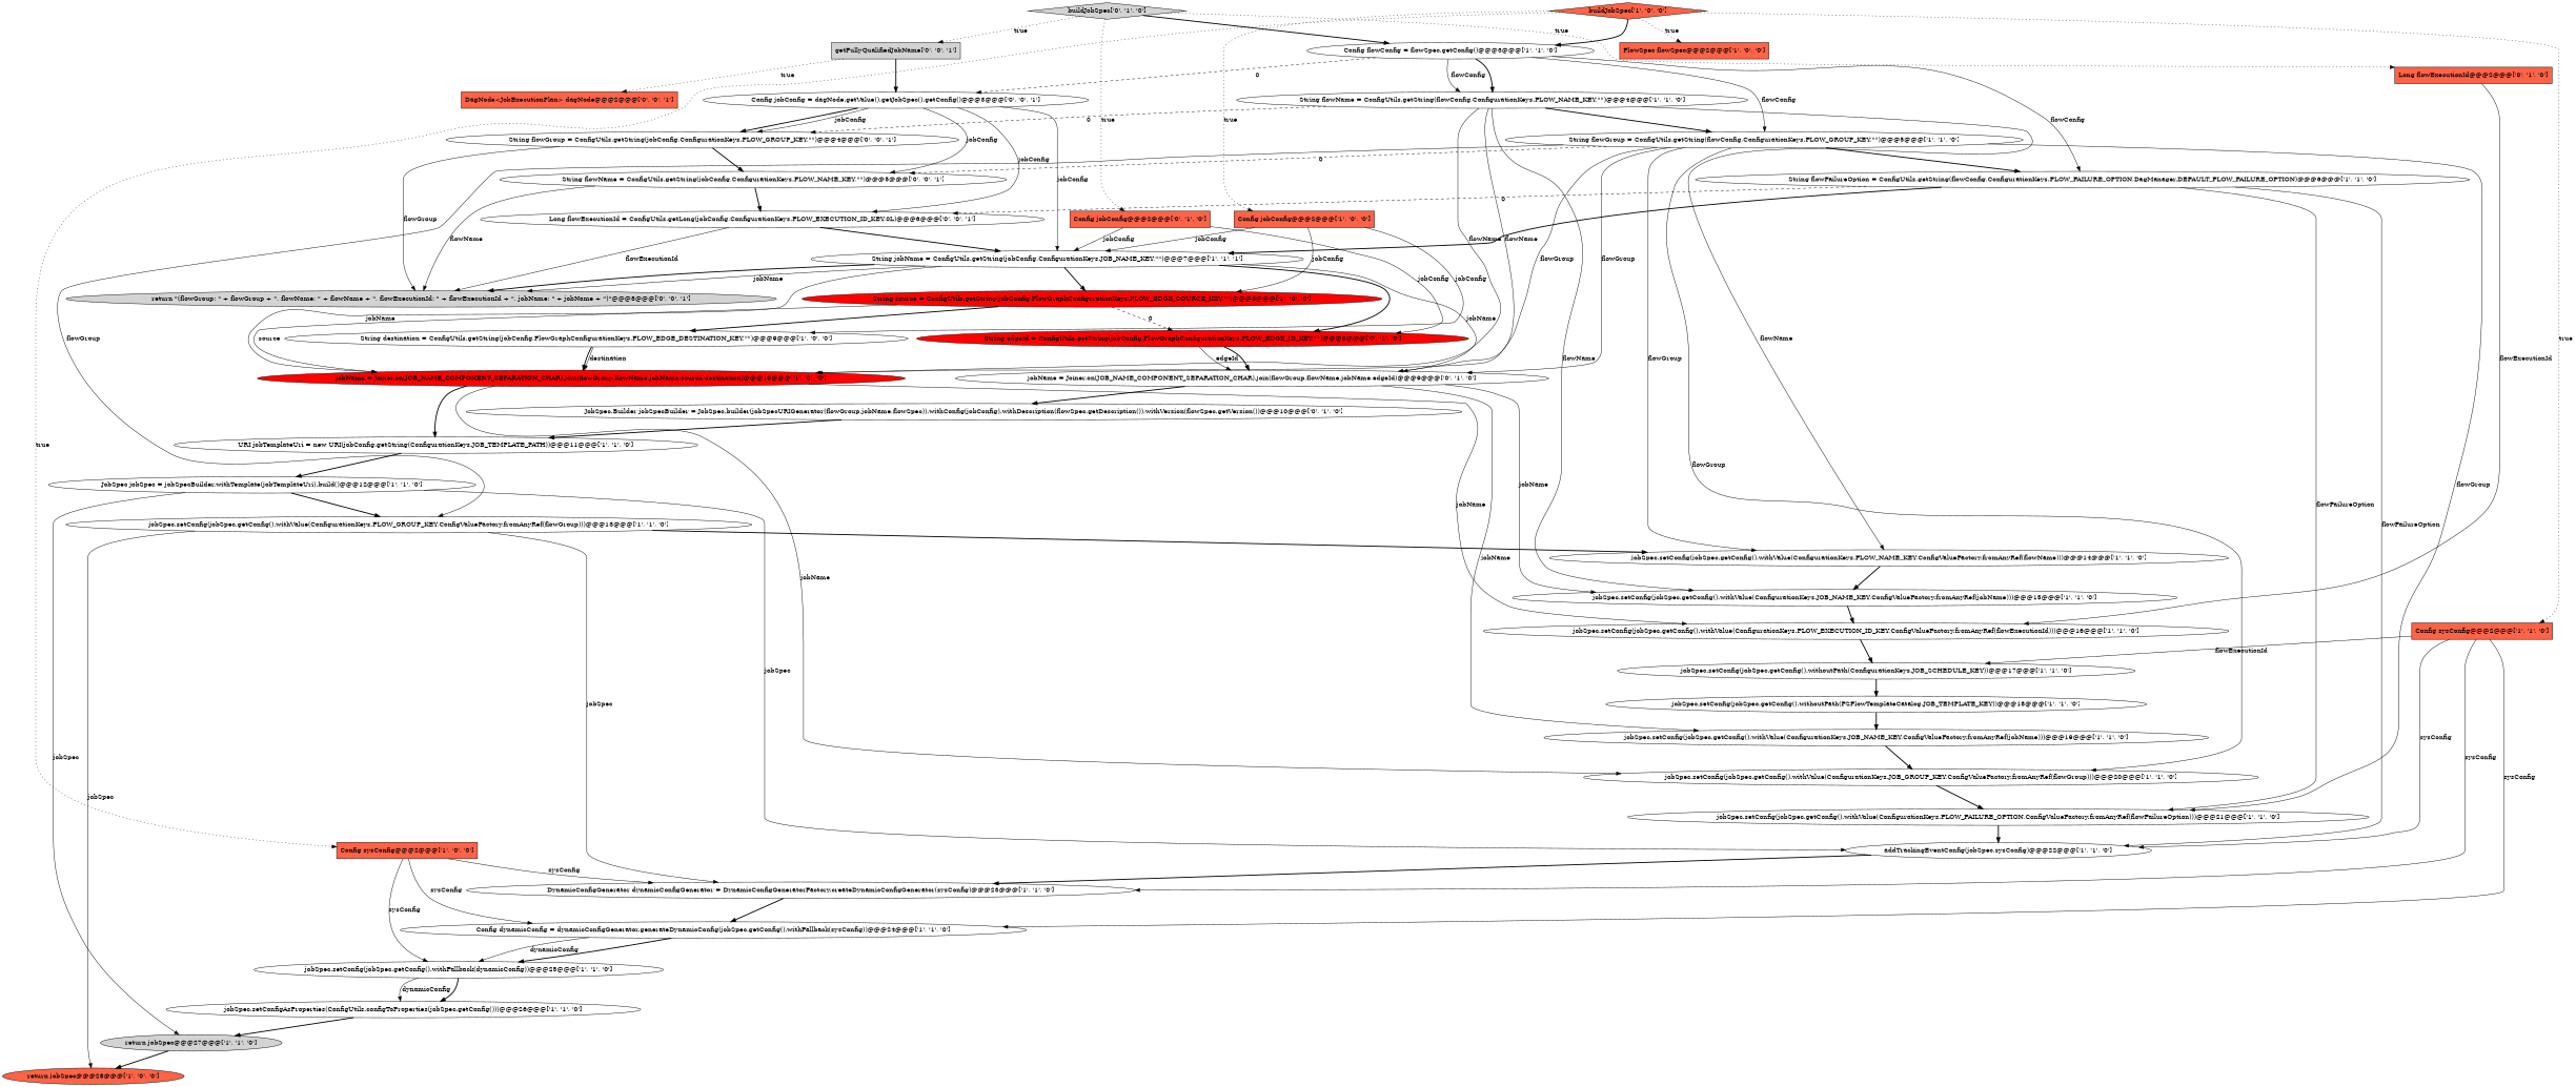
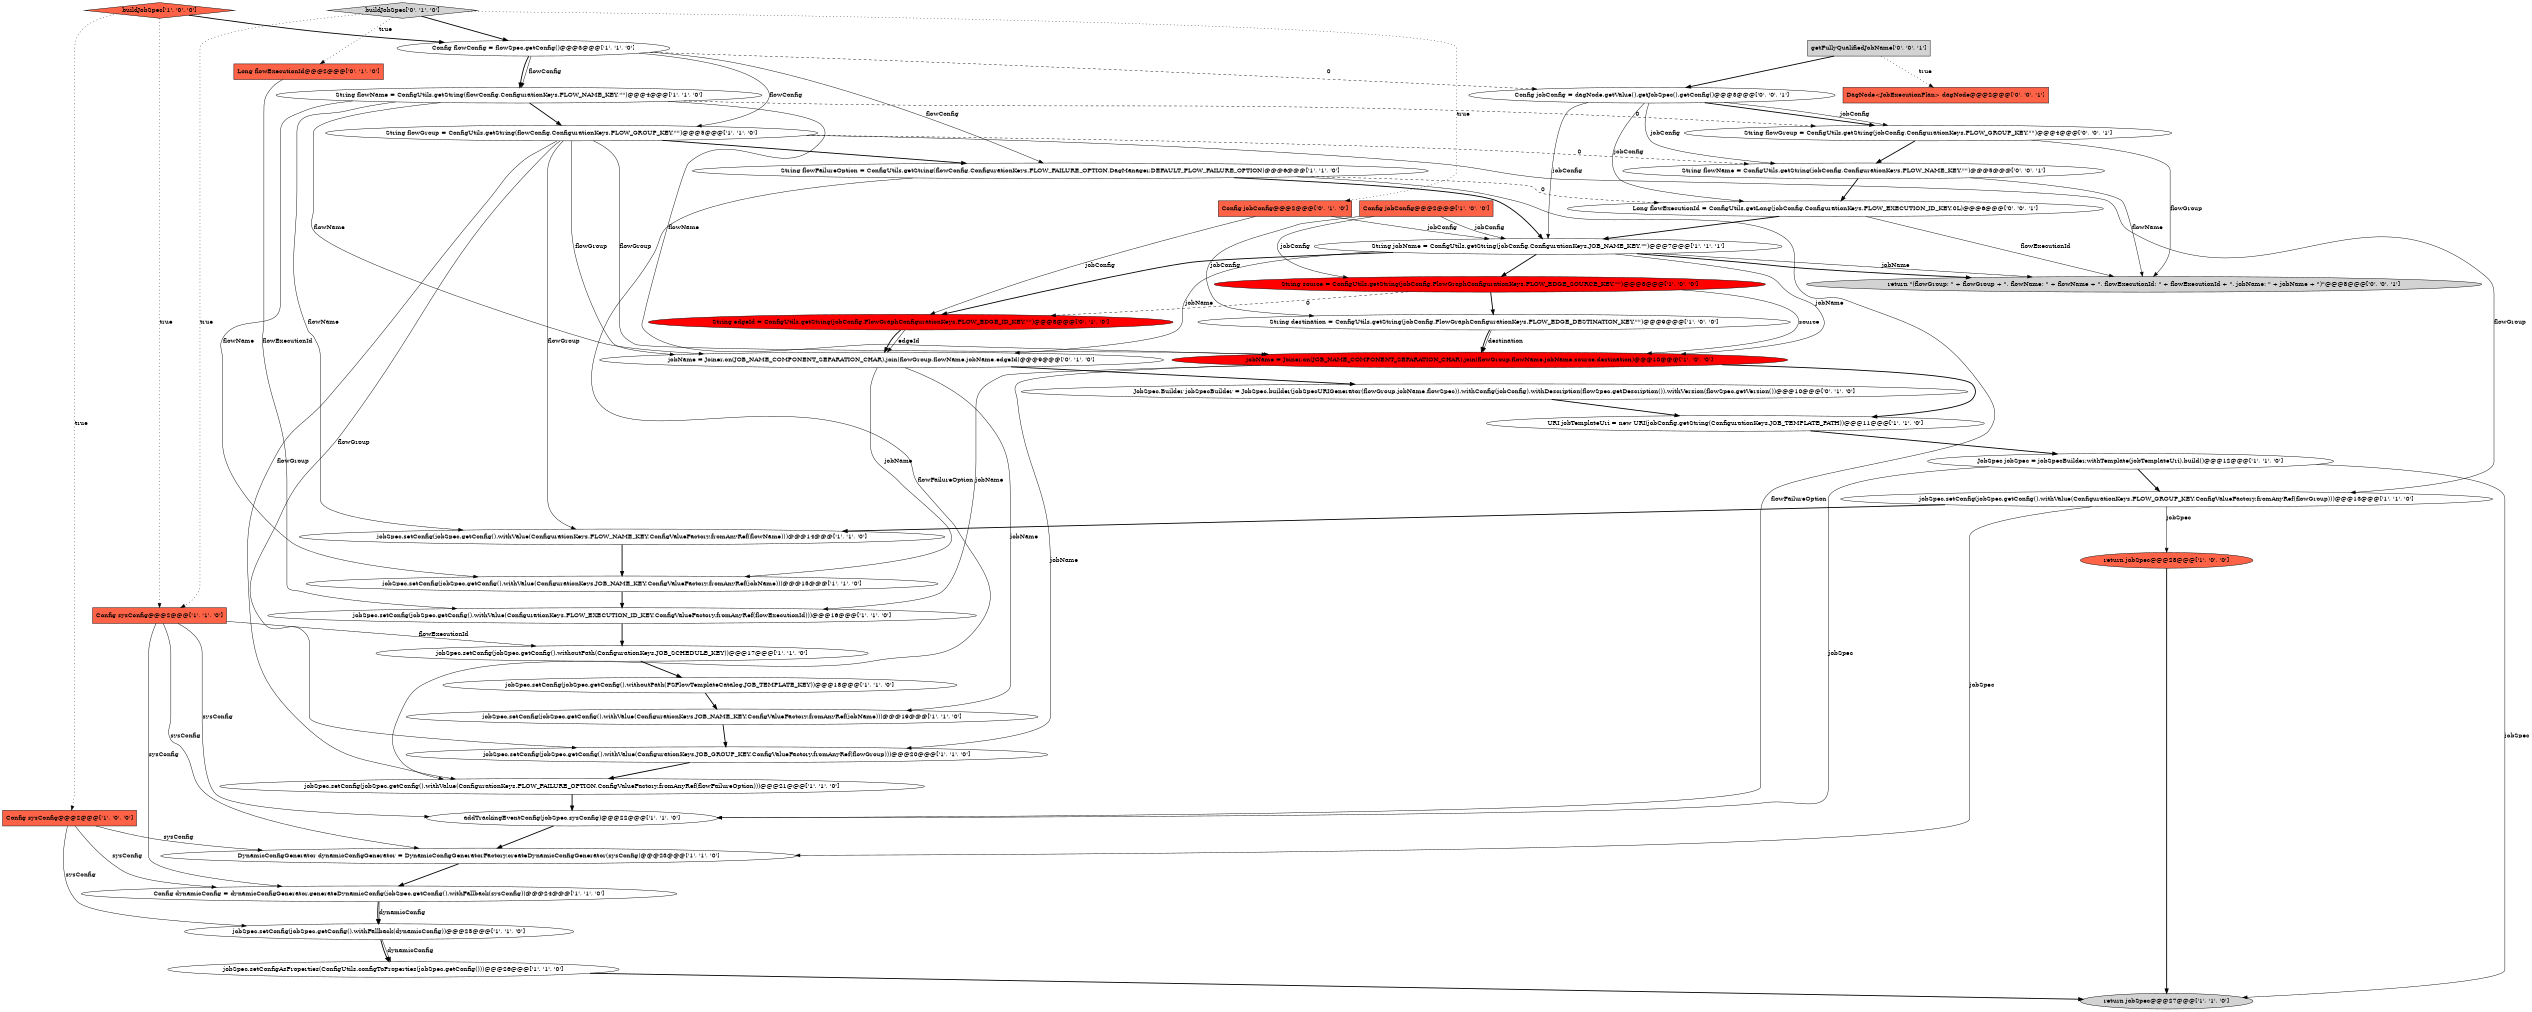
  digraph {
    node [fillcolor=white shape=ellipse style=filled]
    edge [style=solid]
    n1 [label="JobSpec jobSpec = jobSpecBuilder.withTemplate(jobTemplateUri).build()@@@12@@@['1', '1', '0']"]
    n2 [fillcolor=lightgray label="return jobSpec@@@27@@@['1', '1', '0']"]
    n3 [label="jobSpec.setConfig(jobSpec.getConfig().withValue(ConfigurationKeys.FLOW_GROUP_KEY,ConfigValueFactory.fromAnyRef(flowGroup)))@@@13@@@['1', '1', '0']"]
    n4 [label="addTrackingEventConfig(jobSpec,sysConfig)@@@22@@@['1', '1', '0']"]
    n5 [fillcolor=tomato label="return jobSpec@@@28@@@['1', '0', '0']"]
    n6 [label="jobSpec.setConfig(jobSpec.getConfig().withValue(ConfigurationKeys.FLOW_NAME_KEY,ConfigValueFactory.fromAnyRef(flowName)))@@@14@@@['1', '1', '0']"]
    n7 [label="DynamicConfigGenerator dynamicConfigGenerator = DynamicConfigGeneratorFactory.createDynamicConfigGenerator(sysConfig)@@@23@@@['1', '1', '0']"]
    n8 [label="String flowGroup = ConfigUtils.getString(flowConfig,ConfigurationKeys.FLOW_GROUP_KEY,\"\")@@@5@@@['1', '1', '0']"]
    n9 [label="jobSpec.setConfig(jobSpec.getConfig().withValue(ConfigurationKeys.JOB_GROUP_KEY,ConfigValueFactory.fromAnyRef(flowGroup)))@@@20@@@['1', '1', '0']"]
    n10 [label="jobSpec.setConfig(jobSpec.getConfig().withValue(ConfigurationKeys.FLOW_FAILURE_OPTION,ConfigValueFactory.fromAnyRef(flowFailureOption)))@@@21@@@['1', '1', '0']"]
    n11 [label="jobName = Joiner.on(JOB_NAME_COMPONENT_SEPARATION_CHAR).join(flowGroup,flowName,jobName,edgeId)@@@9@@@['0', '1', '0']"]
    n12 [fillcolor=red label="jobName = Joiner.on(JOB_NAME_COMPONENT_SEPARATION_CHAR).join(flowGroup,flowName,jobName,source,destination)@@@10@@@['1', '0', '0']"]
    n13 [label="String flowFailureOption = ConfigUtils.getString(flowConfig,ConfigurationKeys.FLOW_FAILURE_OPTION,DagManager.DEFAULT_FLOW_FAILURE_OPTION)@@@6@@@['1', '1', '0']"]
    n14 [label="String flowName = ConfigUtils.getString(jobConfig,ConfigurationKeys.FLOW_NAME_KEY,\"\")@@@5@@@['0', '0', '1']"]
    n15 [label="jobSpec.setConfig(jobSpec.getConfig().withValue(ConfigurationKeys.JOB_NAME_KEY,ConfigValueFactory.fromAnyRef(jobName)))@@@19@@@['1', '1', '0']"]
    n16 [label="jobSpec.setConfig(jobSpec.getConfig().withValue(ConfigurationKeys.JOB_NAME_KEY,ConfigValueFactory.fromAnyRef(jobName)))@@@15@@@['1', '1', '0']"]
    n17 [label="JobSpec.Builder jobSpecBuilder = JobSpec.builder(jobSpecURIGenerator(flowGroup,jobName,flowSpec)).withConfig(jobConfig).withDescription(flowSpec.getDescription()).withVersion(flowSpec.getVersion())@@@10@@@['0', '1', '0']"]
    n18 [label="URI jobTemplateUri = new URI(jobConfig.getString(ConfigurationKeys.JOB_TEMPLATE_PATH))@@@11@@@['1', '1', '0']"]
    n19 [label="jobSpec.setConfig(jobSpec.getConfig().withValue(ConfigurationKeys.FLOW_EXECUTION_ID_KEY,ConfigValueFactory.fromAnyRef(flowExecutionId)))@@@16@@@['1', '1', '0']"]
    n20 [label="Long flowExecutionId = ConfigUtils.getLong(jobConfig,ConfigurationKeys.FLOW_EXECUTION_ID_KEY,0L)@@@6@@@['0', '0', '1']"]
    n21 [label="String jobName = ConfigUtils.getString(jobConfig,ConfigurationKeys.JOB_NAME_KEY,\"\")@@@7@@@['1', '1', '1']"]
    n22 [fillcolor=lightgray label="return \"(flowGroup: \" + flowGroup + \", flowName: \" + flowName + \", flowExecutionId: \" + flowExecutionId + \", jobName: \" + jobName + \")\"@@@8@@@['0', '0', '1']"]
    n23 [label="jobSpec.setConfig(jobSpec.getConfig().withoutPath(ConfigurationKeys.JOB_SCHEDULE_KEY))@@@17@@@['1', '1', '0']"]
    n24 [label="jobSpec.setConfig(jobSpec.getConfig().withoutPath(FSFlowTemplateCatalog.JOB_TEMPLATE_KEY))@@@18@@@['1', '1', '0']"]
    n25 [fillcolor=tomato label="Config sysConfig@@@2@@@['1', '0', '0']" shape=box]
    n26 [label="Config dynamicConfig = dynamicConfigGenerator.generateDynamicConfig(jobSpec.getConfig().withFallback(sysConfig))@@@24@@@['1', '1', '0']"]
    n27 [label="jobSpec.setConfig(jobSpec.getConfig().withFallback(dynamicConfig))@@@25@@@['1', '1', '0']"]
    n28 [label="jobSpec.setConfigAsProperties(ConfigUtils.configToProperties(jobSpec.getConfig()))@@@26@@@['1', '1', '0']"]
    n29 [fillcolor=red label="String source = ConfigUtils.getString(jobConfig,FlowGraphConfigurationKeys.FLOW_EDGE_SOURCE_KEY,\"\")@@@8@@@['1', '0', '0']"]
    n30 [label="String destination = ConfigUtils.getString(jobConfig,FlowGraphConfigurationKeys.FLOW_EDGE_DESTINATION_KEY,\"\")@@@9@@@['1', '0', '0']"]
    n31 [fillcolor=red label="String edgeId = ConfigUtils.getString(jobConfig,FlowGraphConfigurationKeys.FLOW_EDGE_ID_KEY,\"\")@@@8@@@['0', '1', '0']"]
    n32 [label="String flowGroup = ConfigUtils.getString(jobConfig,ConfigurationKeys.FLOW_GROUP_KEY,\"\")@@@4@@@['0', '0', '1']"]
    n33 [label="Config jobConfig = dagNode.getValue().getJobSpec().getConfig()@@@3@@@['0', '0', '1']"]
    n34 [fillcolor=tomato label="Config sysConfig@@@2@@@['1', '1', '0']" shape=box]
    n35 [fillcolor=tomato label="DagNode<JobExecutionPlan> dagNode@@@2@@@['0', '0', '1']" shape=box]
-   n36 [fillcolor=tomato label="FlowSpec flowSpec@@@2@@@['1', '0', '0']" shape=box]
    n37 [fillcolor=tomato label="Config jobConfig@@@2@@@['1', '0', '0']" shape=box]
    n38 [label="Config flowConfig = flowSpec.getConfig()@@@3@@@['1', '1', '0']"]
    n39 [label="String flowName = ConfigUtils.getString(flowConfig,ConfigurationKeys.FLOW_NAME_KEY,\"\")@@@4@@@['1', '1', '0']"]
    n40 [fillcolor=tomato label="Config jobConfig@@@2@@@['0', '1', '0']" shape=box]
    n41 [fillcolor=lightgray label="buildJobSpec['0', '1', '0']" shape=diamond]
    n42 [fillcolor=tomato label="Long flowExecutionId@@@2@@@['0', '1', '0']" shape=box]
    n43 [fillcolor=tomato label="buildJobSpec['1', '0', '0']" shape=diamond]
    n44 [fillcolor=lightgray label="getFullyQualifiedJobName['0', '0', '1']" shape=box]
    n1 -> n2 [label=jobSpec]
    n1 -> n3 [style=bold]
    n1 -> n4 [label=jobSpec]
-   n2 -> n5 [style=bold]
+   n5 -> n2 [style=bold]
    n3 -> n5 [label=jobSpec]
    n3 -> n6 [style=bold]
    n3 -> n7 [label=jobSpec]
    n4 -> n7 [style=bold]
    n6 -> n16 [style=bold]
    n7 -> n26 [style=bold]
    n8 -> n3 [label=flowGroup]
    n8 -> n6 [label=flowGroup]
    n8 -> n9 [label=flowGroup]
    n8 -> n10 [label=flowGroup]
    n8 -> n11 [label=flowGroup]
    n8 -> n12 [label=flowGroup]
    n8 -> n13 [style=bold]
    n8 -> n14 [label=0 style=dashed]
    n9 -> n10 [style=bold]
    n10 -> n4 [style=bold]
    n11 -> n15 [label=jobName]
    n11 -> n16 [label=jobName]
    n11 -> n17 [style=bold]
    n12 -> n9 [label=jobName]
    n12 -> n18 [style=bold]
    n12 -> n19 [label=jobName]
    n13 -> n4 [label=flowFailureOption]
    n13 -> n10 [label=flowFailureOption]
    n13 -> n20 [label=0 style=dashed]
    n13 -> n21 [style=bold]
    n14 -> n20 [style=bold]
    n14 -> n22 [label=flowName]
    n15 -> n9 [style=bold]
    n16 -> n19 [style=bold]
    n17 -> n18 [style=bold]
    n18 -> n1 [style=bold]
    n19 -> n23 [style=bold]
    n20 -> n21 [style=bold]
    n20 -> n22 [label=flowExecutionId]
    n21 -> n11 [label=jobName]
    n21 -> n12 [label=jobName]
    n21 -> n22 [label=jobName]
    n21 -> n22 [style=bold]
    n21 -> n29 [style=bold]
    n21 -> n31 [style=bold]
    n23 -> n24 [style=bold]
    n24 -> n15 [style=bold]
    n25 -> n7 [label=sysConfig]
    n25 -> n26 [label=sysConfig]
    n25 -> n27 [label=sysConfig]
    n26 -> n27 [style=bold]
    n26 -> n27 [label=dynamicConfig]
    n27 -> n28 [style=bold]
    n27 -> n28 [label=dynamicConfig]
    n28 -> n2 [style=bold]
    n29 -> n12 [label=source]
    n29 -> n30 [style=bold]
    n29 -> n31 [label=0 style=dashed]
    n30 -> n12 [style=bold]
    n30 -> n12 [label=destination]
    n31 -> n11 [label=edgeId]
    n31 -> n11 [style=bold]
    n32 -> n14 [style=bold]
    n32 -> n22 [label=flowGroup]
    n33 -> n14 [label=jobConfig]
    n33 -> n20 [label=jobConfig]
    n33 -> n21 [label=jobConfig]
    n33 -> n32 [style=bold]
    n33 -> n32 [label=jobConfig]
    n34 -> n4 [label=sysConfig]
    n34 -> n7 [label=sysConfig]
    n34 -> n23 [label=flowExecutionId]
    n34 -> n26 [label=sysConfig]
    n37 -> n21 [label=jobConfig]
    n37 -> n29 [label=jobConfig]
    n37 -> n30 [label=jobConfig]
    n38 -> n8 [label=flowConfig]
    n38 -> n13 [label=flowConfig]
    n38 -> n33 [label=0 style=dashed]
    n38 -> n39 [label=flowConfig]
    n38 -> n39 [style=bold]
    n39 -> n6 [label=flowName]
    n39 -> n8 [style=bold]
    n39 -> n11 [label=flowName]
    n39 -> n12 [label=flowName]
    n39 -> n16 [label=flowName]
    n39 -> n32 [label=0 style=dashed]
    n40 -> n21 [label=jobConfig]
    n40 -> n31 [label=jobConfig]
-   n41 -> n44 [label=true style=dotted]
+   n41 -> n34 [label=true style=dotted]
    n41 -> n38 [style=bold]
    n41 -> n40 [label=true style=dotted]
    n41 -> n42 [label=true style=dotted]
    n42 -> n19 [label=flowExecutionId]
    n43 -> n25 [label=true style=dotted]
    n43 -> n34 [label=true style=dotted]
-   n43 -> n36 [label=true style=dotted]
-   n43 -> n37 [label=true style=dotted]
    n43 -> n38 [style=bold]
    n44 -> n33 [style=bold]
    n44 -> n35 [label=true style=dotted]
  }
